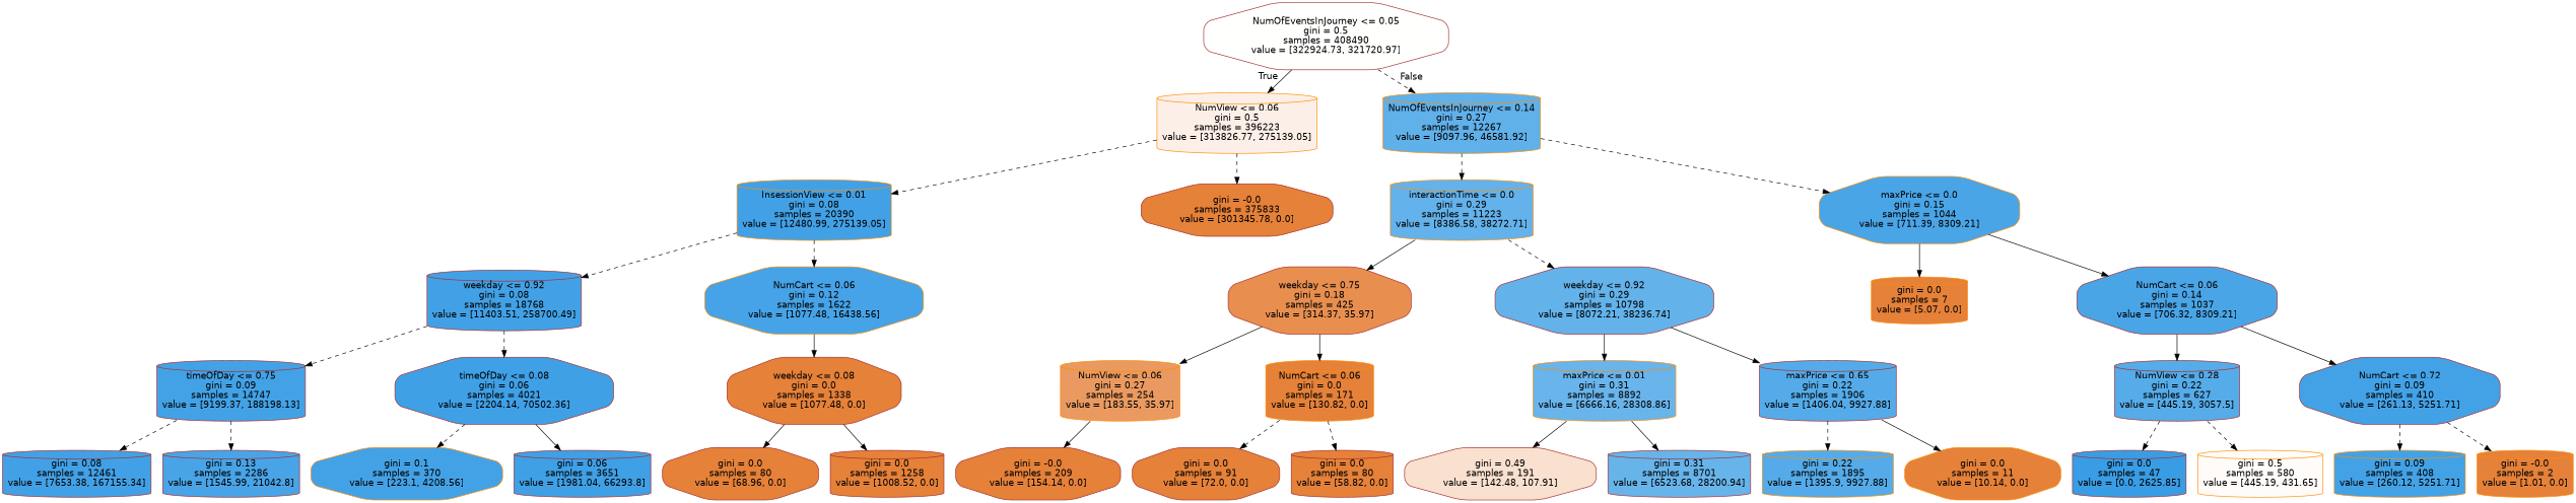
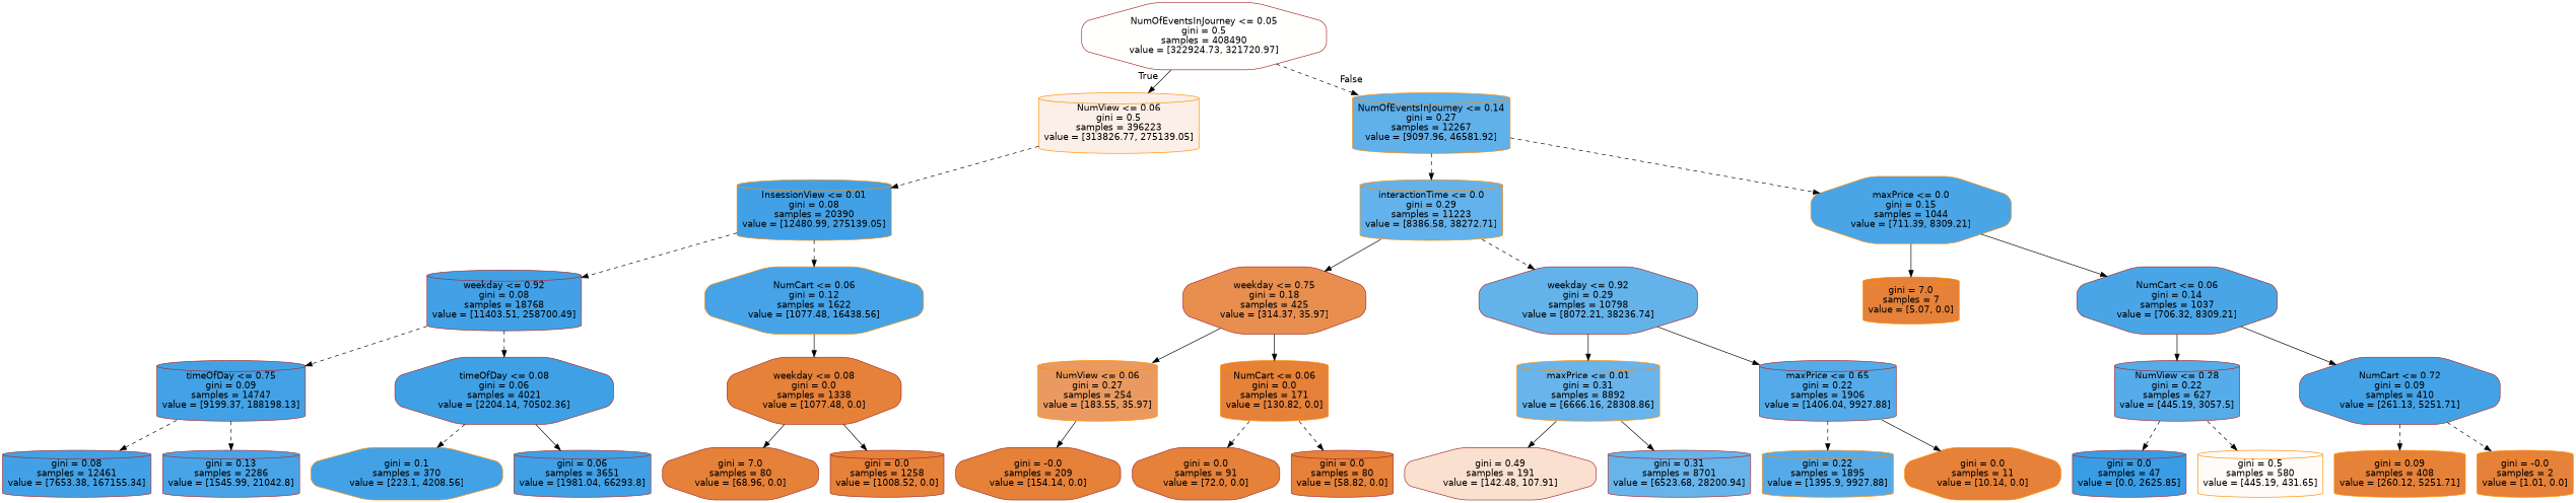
  digraph {
    node [color=brown fillcolor="#e58139" fontname=helvetica shape=cylinder style="filled, rounded"]
    edge [fontname=helvetica style=dashed]
    n1 [fillcolor="#fffffe" label="NumOfEventsInJourney <= 0.05\ngini = 0.5\nsamples = 408490\nvalue = [322924.73, 321720.97]" shape=octagon]
    n2 [color=darkorange fillcolor="#fcefe7" label="NumView <= 0.06\ngini = 0.5\nsamples = 396223\nvalue = [313826.77, 275139.05]"]
    n3 [color=darkorange fillcolor="#60b0ea" label="NumOfEventsInJourney <= 0.14\ngini = 0.27\nsamples = 12267\nvalue = [9097.96, 46581.92]"]
    n4 [color=darkorange fillcolor="#42a1e6" label="InsessionView <= 0.01\ngini = 0.08\nsamples = 20390\nvalue = [12480.99, 275139.05]"]
-   n5 [label="gini = -0.0\nsamples = 375833\nvalue = [301345.78, 0.0]" shape=octagon]
    n6 [color=darkorange fillcolor="#64b2eb" label="interactionTime <= 0.0\ngini = 0.29\nsamples = 11223\nvalue = [8386.58, 38272.71]"]
    n7 [color=darkorange fillcolor="#4aa5e7" label="maxPrice <= 0.0\ngini = 0.15\nsamples = 1044\nvalue = [711.39, 8309.21]" shape=octagon]
    n8 [fillcolor="#42a1e6" label="weekday <= 0.92\ngini = 0.08\nsamples = 18768\nvalue = [11403.51, 258700.49]"]
    n9 [color=darkorange fillcolor="#46a3e7" label="NumCart <= 0.06\ngini = 0.12\nsamples = 1622\nvalue = [1077.48, 16438.56]" shape=octagon]
    n10 [fillcolor="#43a2e6" label="timeOfDay <= 0.75\ngini = 0.09\nsamples = 14747\nvalue = [9199.37, 188198.13]"]
    n11 [fillcolor="#3fa0e6" label="timeOfDay <= 0.08\ngini = 0.06\nsamples = 4021\nvalue = [2204.14, 70502.36]" shape=octagon]
    n12 [label="weekday <= 0.08\ngini = 0.0\nsamples = 1338\nvalue = [1077.48, 0.0]" shape=octagon]
    n13 [fillcolor="#42a1e6" label="gini = 0.08\nsamples = 12461\nvalue = [7653.38, 167155.34]"]
    n14 [fillcolor="#48a4e7" label="gini = 0.13\nsamples = 2286\nvalue = [1545.99, 21042.8]"]
    n15 [color=darkorange fillcolor="#43a2e6" label="gini = 0.1\nsamples = 370\nvalue = [223.1, 4208.56]" shape=octagon]
    n16 [fillcolor="#3fa0e6" label="gini = 0.06\nsamples = 3651\nvalue = [1981.04, 66293.8]"]
-   n17 [label="gini = 0.0\nsamples = 80\nvalue = [68.96, 0.0]" shape=octagon]
+   n17 [label="gini = 7.0\nsamples = 80\nvalue = [68.96, 0.0]" shape=octagon]
    n18 [label="gini = 0.0\nsamples = 1258\nvalue = [1008.52, 0.0]"]
    n19 [fillcolor="#e88f50" label="weekday <= 0.75\ngini = 0.18\nsamples = 425\nvalue = [314.37, 35.97]" shape=octagon]
    n20 [fillcolor="#63b2ea" label="weekday <= 0.92\ngini = 0.29\nsamples = 10798\nvalue = [8072.21, 38236.74]" shape=octagon]
-   n21 [color=darkorange label="gini = 0.0\nsamples = 7\nvalue = [5.07, 0.0]"]
+   n21 [color=darkorange label="gini = 7.0\nsamples = 7\nvalue = [5.07, 0.0]"]
    n22 [fillcolor="#4aa5e7" label="NumCart <= 0.06\ngini = 0.14\nsamples = 1037\nvalue = [706.32, 8309.21]" shape=octagon]
    n23 [color=darkorange fillcolor="#ea9a60" label="NumView <= 0.06\ngini = 0.27\nsamples = 254\nvalue = [183.55, 35.97]"]
    n24 [color=darkorange label="NumCart <= 0.06\ngini = 0.0\nsamples = 171\nvalue = [130.82, 0.0]"]
    n25 [color=darkorange fillcolor="#68b4eb" label="maxPrice <= 0.01\ngini = 0.31\nsamples = 8892\nvalue = [6666.16, 28308.86]"]
    n26 [fillcolor="#55abe9" label="maxPrice <= 0.65\ngini = 0.22\nsamples = 1906\nvalue = [1406.04, 9927.88]"]
    n27 [label="gini = -0.0\nsamples = 209\nvalue = [154.14, 0.0]" shape=octagon]
    n28 [label="gini = 0.0\nsamples = 91\nvalue = [72.0, 0.0]" shape=octagon]
    n29 [label="gini = 0.0\nsamples = 80\nvalue = [58.82, 0.0]"]
    n30 [fillcolor="#f9e0cf" label="gini = 0.49\nsamples = 191\nvalue = [142.48, 107.91]" shape=octagon]
    n31 [fillcolor="#67b4eb" label="gini = 0.31\nsamples = 8701\nvalue = [6523.68, 28200.94]"]
    n32 [color=darkorange fillcolor="#55abe9" label="gini = 0.22\nsamples = 1895\nvalue = [1395.9, 9927.88]"]
    n33 [color=darkorange label="gini = 0.0\nsamples = 11\nvalue = [10.14, 0.0]" shape=octagon]
    n34 [fillcolor="#56abe9" label="NumView <= 0.28\ngini = 0.22\nsamples = 627\nvalue = [445.19, 3057.5]"]
    n35 [fillcolor="#43a2e6" label="NumCart <= 0.72\ngini = 0.09\nsamples = 410\nvalue = [261.13, 5251.71]" shape=octagon]
    n36 [fillcolor="#399de5" label="gini = 0.0\nsamples = 47\nvalue = [0.0, 2625.85]"]
    n37 [color=darkorange fillcolor="#fefbf9" label="gini = 0.5\nsamples = 580\nvalue = [445.19, 431.65]"]
-   n38 [color=darkorange fillcolor="#43a2e6" label="gini = 0.09\nsamples = 408\nvalue = [260.12, 5251.71]"]
+   n38 [color=darkorange label="gini = 0.09\nsamples = 408\nvalue = [260.12, 5251.71]"]
    n39 [color=darkorange label="gini = -0.0\nsamples = 2\nvalue = [1.01, 0.0]"]
    n1 -> n2 [headlabel=True labelangle=45 labeldistance=2.5 style=solid]
    n1 -> n3 [headlabel=False labelangle=-45 labeldistance=2.5]
    n2 -> n4
-   n2 -> n5
    n3 -> n6
    n3 -> n7
    n4 -> n8
    n4 -> n9
    n6 -> n19 [style=solid]
    n6 -> n20
    n7 -> n21 [style=solid]
    n7 -> n22 [style=solid]
    n8 -> n10
    n8 -> n11
    n9 -> n12 [style=solid]
    n10 -> n13
    n10 -> n14
    n11 -> n15
    n11 -> n16 [style=solid]
    n12 -> n17 [style=solid]
    n12 -> n18 [style=solid]
    n19 -> n23 [style=solid]
    n19 -> n24 [style=solid]
    n20 -> n25 [style=solid]
    n20 -> n26 [style=solid]
    n22 -> n34 [style=solid]
    n22 -> n35 [style=solid]
    n23 -> n27 [style=solid]
    n24 -> n28
    n24 -> n29
    n25 -> n30 [style=solid]
    n25 -> n31 [style=solid]
    n26 -> n32
    n26 -> n33 [style=solid]
    n34 -> n36
    n34 -> n37
    n35 -> n38
    n35 -> n39
  }
